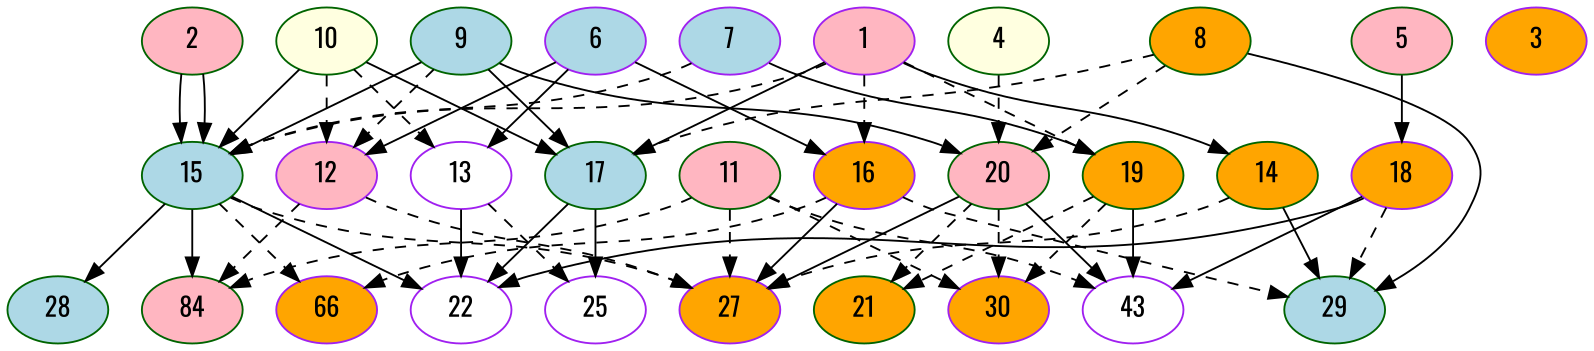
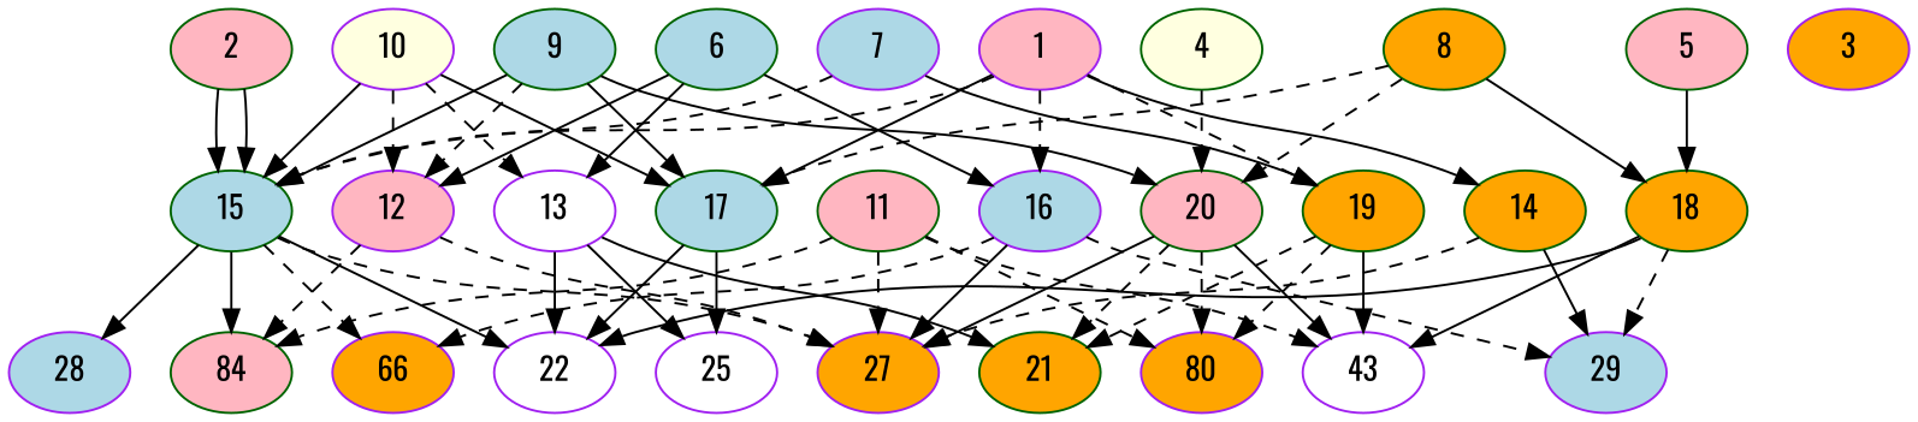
  digraph {
    fontname=Oswald
    node [alpha=0.12 color=darkgreen fillcolor=orange fontname=Oswald style=filled]
    edge [fontname=Oswald style=solid]
    1 [alpha=0.01 color=purple expect_size=46360576 fillcolor=lightpink]
    14 [alpha=0.17 expect_size=19751936]
    15 [expect_size=40815616 fillcolor=lightblue]
-   16 [alpha=0.13 color=purple expect_size=15427584]
+   16 [alpha=0.13 color=purple expect_size=15427584 fillcolor=lightblue]
    17 [alpha=0.03 expect_size=19165184 fillcolor=lightblue]
    19 [alpha=0.03 expect_size=27124736]
    27 [alpha=0.03 color=purple expect_size=6284288]
-   29 [alpha=0.16 expect_size=41963520 fillcolor=lightblue]
+   29 [alpha=0.16 color=purple expect_size=41963520 fillcolor=lightblue]
    n9 [alpha=0.03 expect_size=47989760 fillcolor=lightpink label=84]
    22 [alpha=0.20 color=purple expect_size=9243648 fillcolor=white]
    n11 [alpha=0.17 color=purple expect_size=22074368 label=66]
-   28 [alpha=0.06 expect_size=14194688 fillcolor=lightblue]
+   28 [alpha=0.06 color=purple expect_size=14194688 fillcolor=lightblue]
    25 [alpha=0.18 color=purple expect_size=40017920 fillcolor=white]
    n14 [alpha=0.20 color=purple expect_size=36428800 fillcolor=white label=43]
-   30 [alpha=0.16 color=purple expect_size=49025024]
+   30 [alpha=0.16 color=purple expect_size=49025024 label=80]
    21 [expect_size=28952576]
    2 [alpha=0.13 expect_size=15216640 fillcolor=lightpink]
    3 [alpha=0.08 color=purple expect_size=35003392]
    4 [alpha=0.09 expect_size=13332480 fillcolor=lightyellow]
    20 [alpha=0.09 expect_size=34280448 fillcolor=lightpink]
    5 [alpha=0.09 expect_size=32382976 fillcolor=lightpink]
-   18 [color=purple expect_size=33168384]
-   6 [alpha=0.02 color=purple expect_size=14907392 fillcolor=lightblue]
+   18 [expect_size=33168384]
+   6 [alpha=0.02 expect_size=14907392 fillcolor=lightblue]
    12 [color=purple expect_size=17242112 fillcolor=lightpink]
    13 [alpha=0.05 color=purple expect_size=47164416 fillcolor=white]
    7 [alpha=0.06 color=purple expect_size=20591616 fillcolor=lightblue]
    8 [alpha=0.17 expect_size=47125504]
    9 [alpha=0.03 expect_size=19303424 fillcolor=lightblue]
-   10 [alpha=0.18 expect_size=30630912 fillcolor=lightyellow]
+   10 [alpha=0.18 color=purple expect_size=30630912 fillcolor=lightyellow]
    11 [expect_size=15321088 fillcolor=lightpink]
    1 -> 14
    1 -> 15 [style=dashed]
    1 -> 16 [style=dashed]
    1 -> 17
    1 -> 19 [style=dashed]
    14 -> 27 [style=dashed]
    14 -> 29
    15 -> 27 [style=dashed]
    15 -> n9
    15 -> 22
    15 -> n11 [style=dashed]
    15 -> 28
    16 -> 27
    16 -> 29 [style=dashed]
    16 -> n11 [style=dashed]
    17 -> 22
    17 -> 25
    19 -> n14
    19 -> 30 [style=dashed]
    19 -> 21 [style=dashed]
    2 -> 15
    2 -> 15
    4 -> 20 [style=dashed]
    20 -> 27
    20 -> n14
    20 -> 30 [style=dashed]
    20 -> 21 [style=dashed]
    5 -> 18
    18 -> 29 [style=dashed]
    18 -> 22
    18 -> n14
    6 -> 16
    6 -> 12
    6 -> 13
    12 -> 27 [style=dashed]
    12 -> n9 [style=dashed]
    13 -> 22
-   13 -> 25 [style=dashed]
+   13 -> 25
+   13 -> 21
    7 -> 15 [style=dashed]
    7 -> 19
    8 -> 17 [style=dashed]
    8 -> 20 [style=dashed]
-   8 -> 29
+   8 -> 18
    9 -> 15
    9 -> 17
    9 -> 20
    9 -> 12 [style=dashed]
    10 -> 15
    10 -> 17
    10 -> 12 [style=dashed]
    10 -> 13 [style=dashed]
    11 -> 27 [style=dashed]
    11 -> n9 [style=dashed]
    11 -> n14 [style=dashed]
    11 -> 30 [style=dashed]
  }
